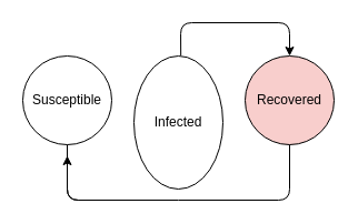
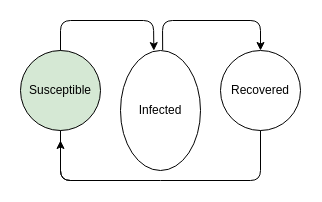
  <mxCell id="0" />
  <mxCell id="1" parent="0" />
- <mxCell id="2" value="Susceptible" style="ellipse;whiteSpace=wrap;html=1;aspect=fixed;" vertex="1" parent="1"><mxGeometry x="20" y="50" width="80" height="80" as="geometry" /></mxCell>
+ <mxCell id="2" value="Susceptible" style="ellipse;whiteSpace=wrap;html=1;aspect=fixed;fillColor=#d5e8d4;" vertex="1" parent="1"><mxGeometry x="20" y="50" width="80" height="80" as="geometry" /></mxCell>
  <mxCell id="3" value="Infected" style="ellipse;whiteSpace=wrap;html=1;aspect=fixed;" vertex="1" parent="1"><mxGeometry x="120" y="50" width="80" height="120" as="geometry" /></mxCell>
- <mxCell id="4" value="Recovered" style="ellipse;whiteSpace=wrap;html=1;aspect=fixed;fillColor=#f8cecc;" vertex="1" parent="1"><mxGeometry x="220" y="50" width="80" height="80" as="geometry" /></mxCell>
+ <mxCell id="4" value="Recovered" style="ellipse;whiteSpace=wrap;html=1;aspect=fixed;" vertex="1" parent="1"><mxGeometry x="220" y="50" width="80" height="80" as="geometry" /></mxCell>
  <mxCell id="5" value="" style="endArrow=none;html=1;exitX=0.527;exitY=-0.004;exitDx=0;exitDy=0;exitPerimeter=0;" edge="1" parent="1" source="3"><mxGeometry width="50" height="50" relative="1" as="geometry"><mxPoint x="160" y="20" as="sourcePoint" /><mxPoint x="250" y="20" as="targetPoint" /><Array as="points"><mxPoint x="162" y="20" /></Array></mxGeometry></mxCell>
  <mxCell id="6" value="" style="endArrow=none;html=1;" edge="1" parent="1"><mxGeometry width="50" height="50" relative="1" as="geometry"><mxPoint x="160" y="180" as="sourcePoint" /><mxPoint x="260" y="130" as="targetPoint" /><Array as="points"><mxPoint x="260" y="180" /></Array></mxGeometry></mxCell>
  <mxCell id="7" value="" style="endArrow=none;html=1;exitX=0.5;exitY=1;exitDx=0;exitDy=0;" edge="1" parent="1" source="2"><mxGeometry width="50" height="50" relative="1" as="geometry"><mxPoint x="110" y="230" as="sourcePoint" /><mxPoint x="160" y="180" as="targetPoint" /><Array as="points"><mxPoint x="60" y="180" /></Array></mxGeometry></mxCell>
  <mxCell id="8" value="" style="endArrow=classic;html=1;" edge="1" parent="1"><mxGeometry width="50" height="50" relative="1" as="geometry"><mxPoint x="90" y="180" as="sourcePoint" /><mxPoint x="60" y="140" as="targetPoint" /><Array as="points"><mxPoint x="60" y="180" /></Array></mxGeometry></mxCell>
  <mxCell id="9" value="" style="endArrow=classic;html=1;" edge="1" parent="1"><mxGeometry width="50" height="50" relative="1" as="geometry"><mxPoint x="230" y="20" as="sourcePoint" /><mxPoint x="260" y="50" as="targetPoint" /><Array as="points"><mxPoint x="260" y="20" /></Array></mxGeometry></mxCell>
+ <mxCell id="10" value="" style="endArrow=classic;html=1;entryX=0.417;entryY=0.001;entryDx=0;entryDy=0;entryPerimeter=0;exitX=0.5;exitY=0;exitDx=0;exitDy=0;" edge="1" parent="1" source="2" target="3"><mxGeometry width="50" height="50" relative="1" as="geometry"><mxPoint x="54" y="50" as="sourcePoint" /><mxPoint x="150" y="20" as="targetPoint" /><Array as="points"><mxPoint x="60" y="20" /><mxPoint x="153" y="20" /></Array></mxGeometry></mxCell>
